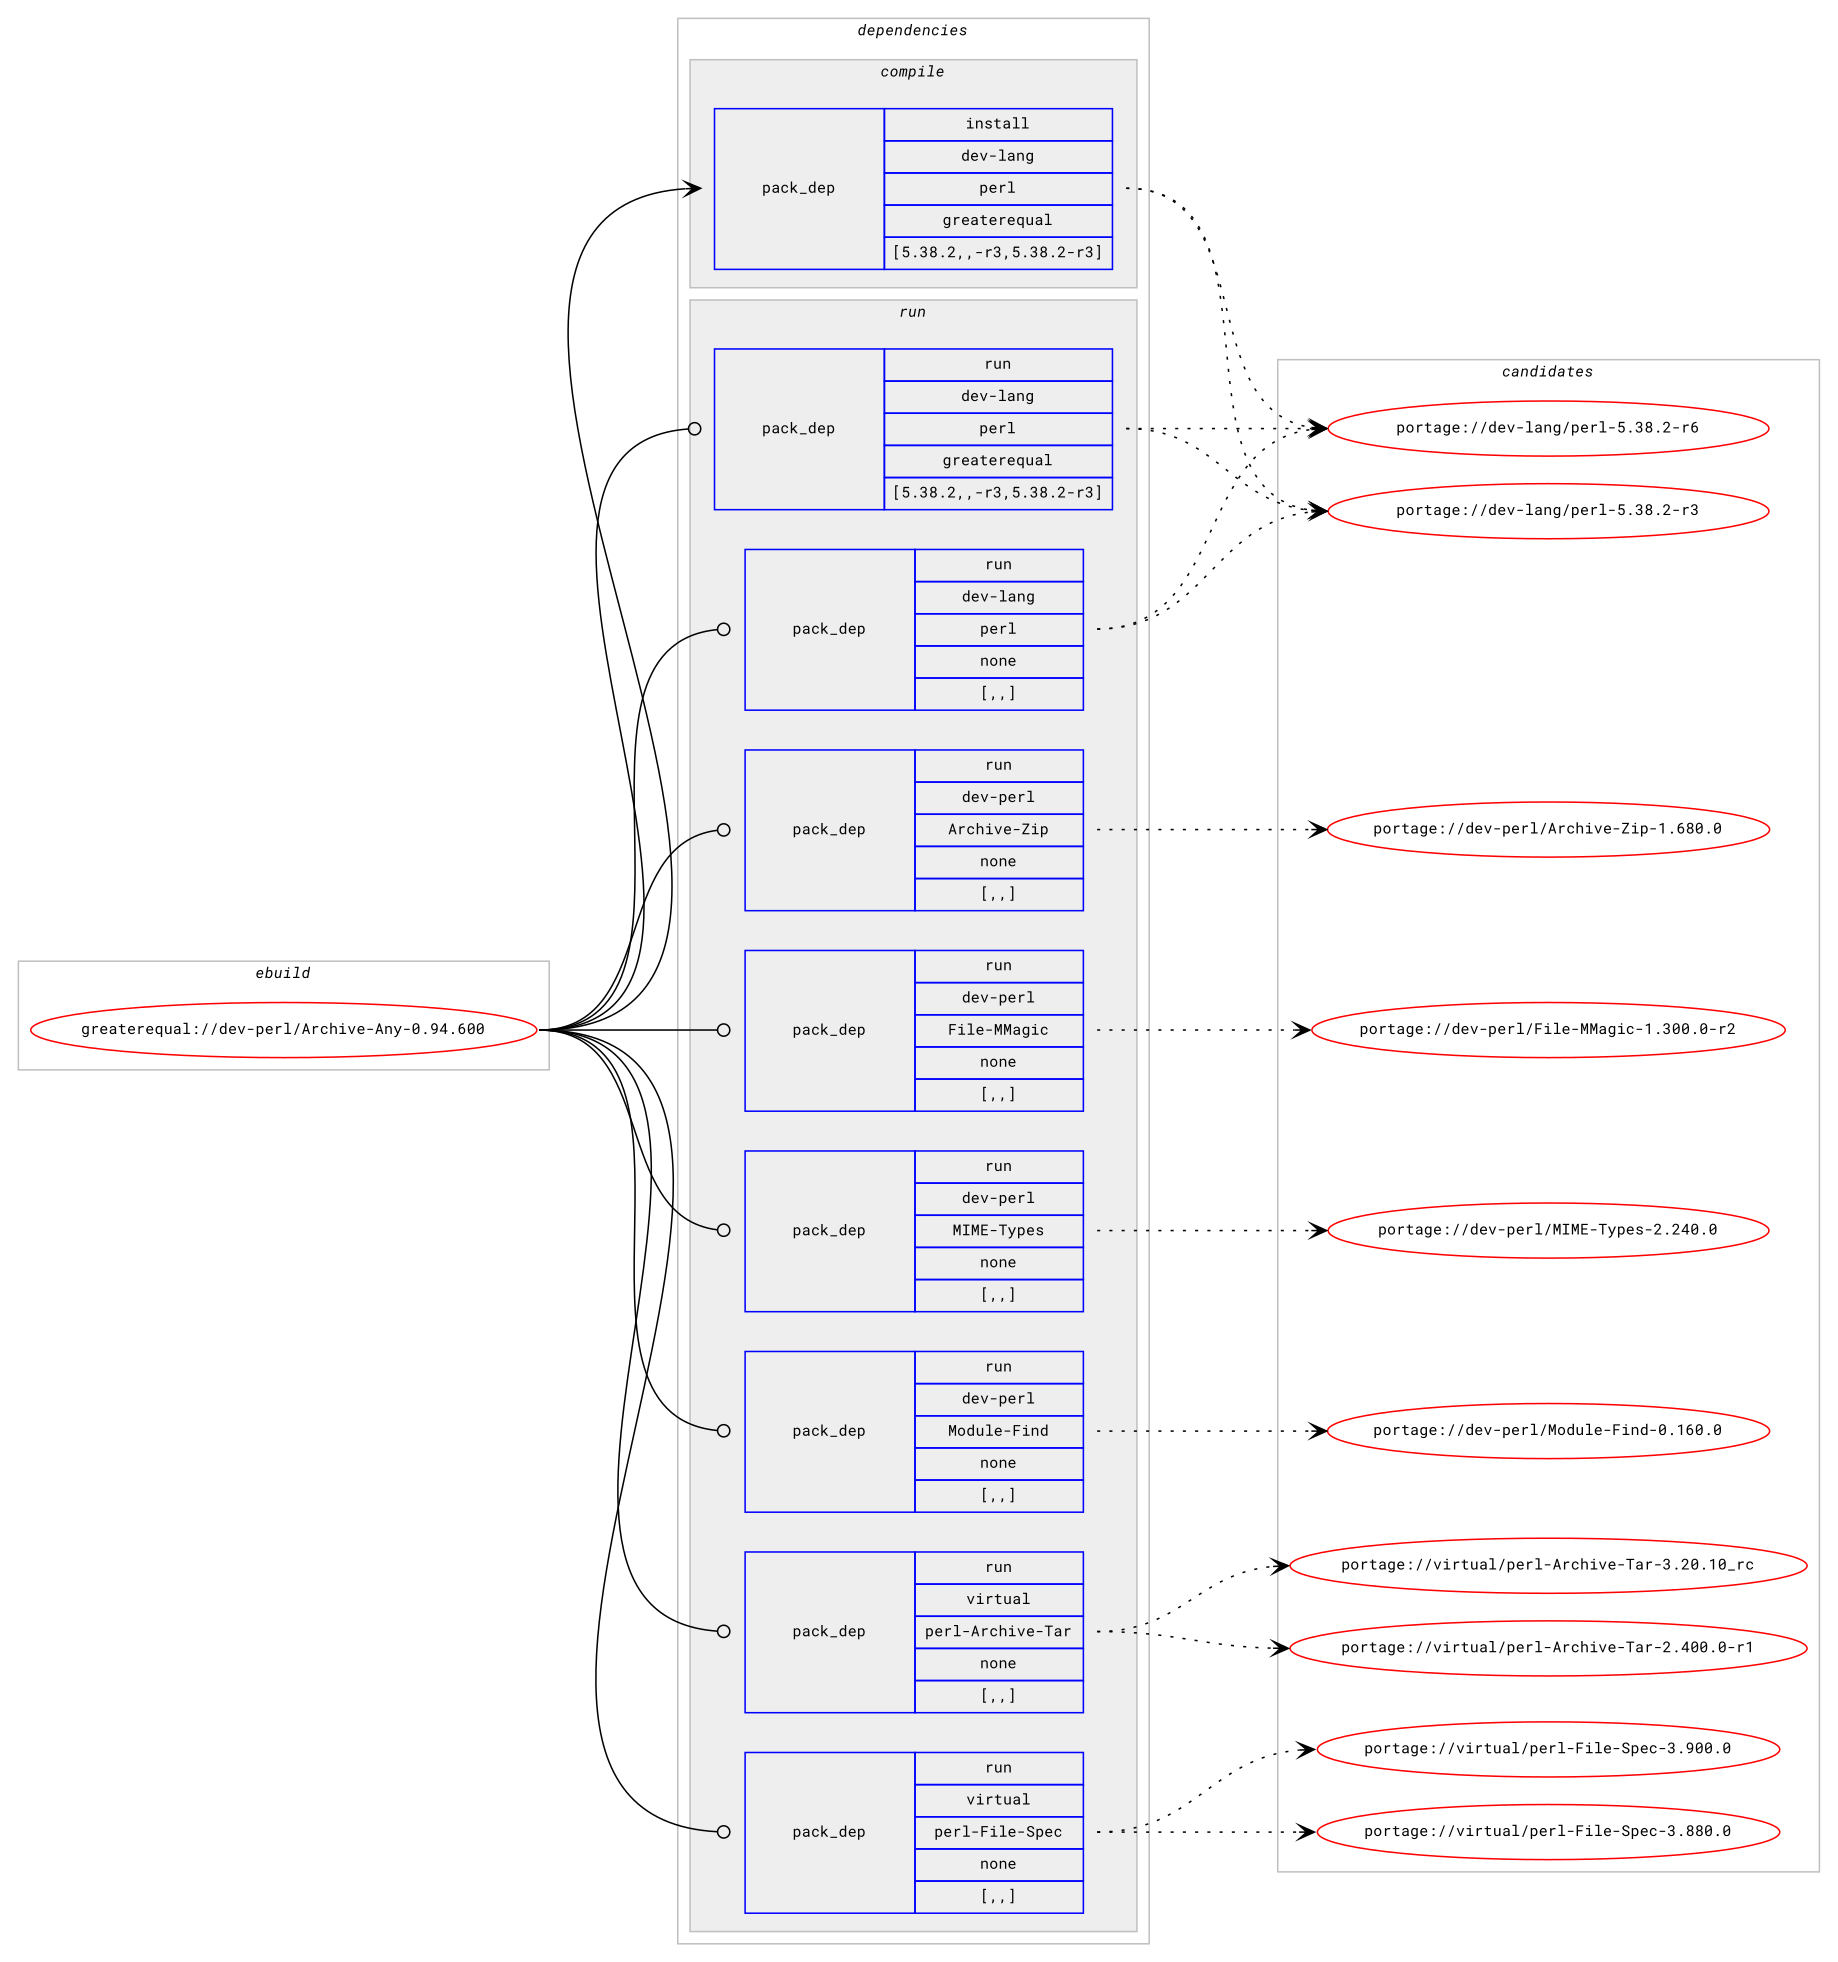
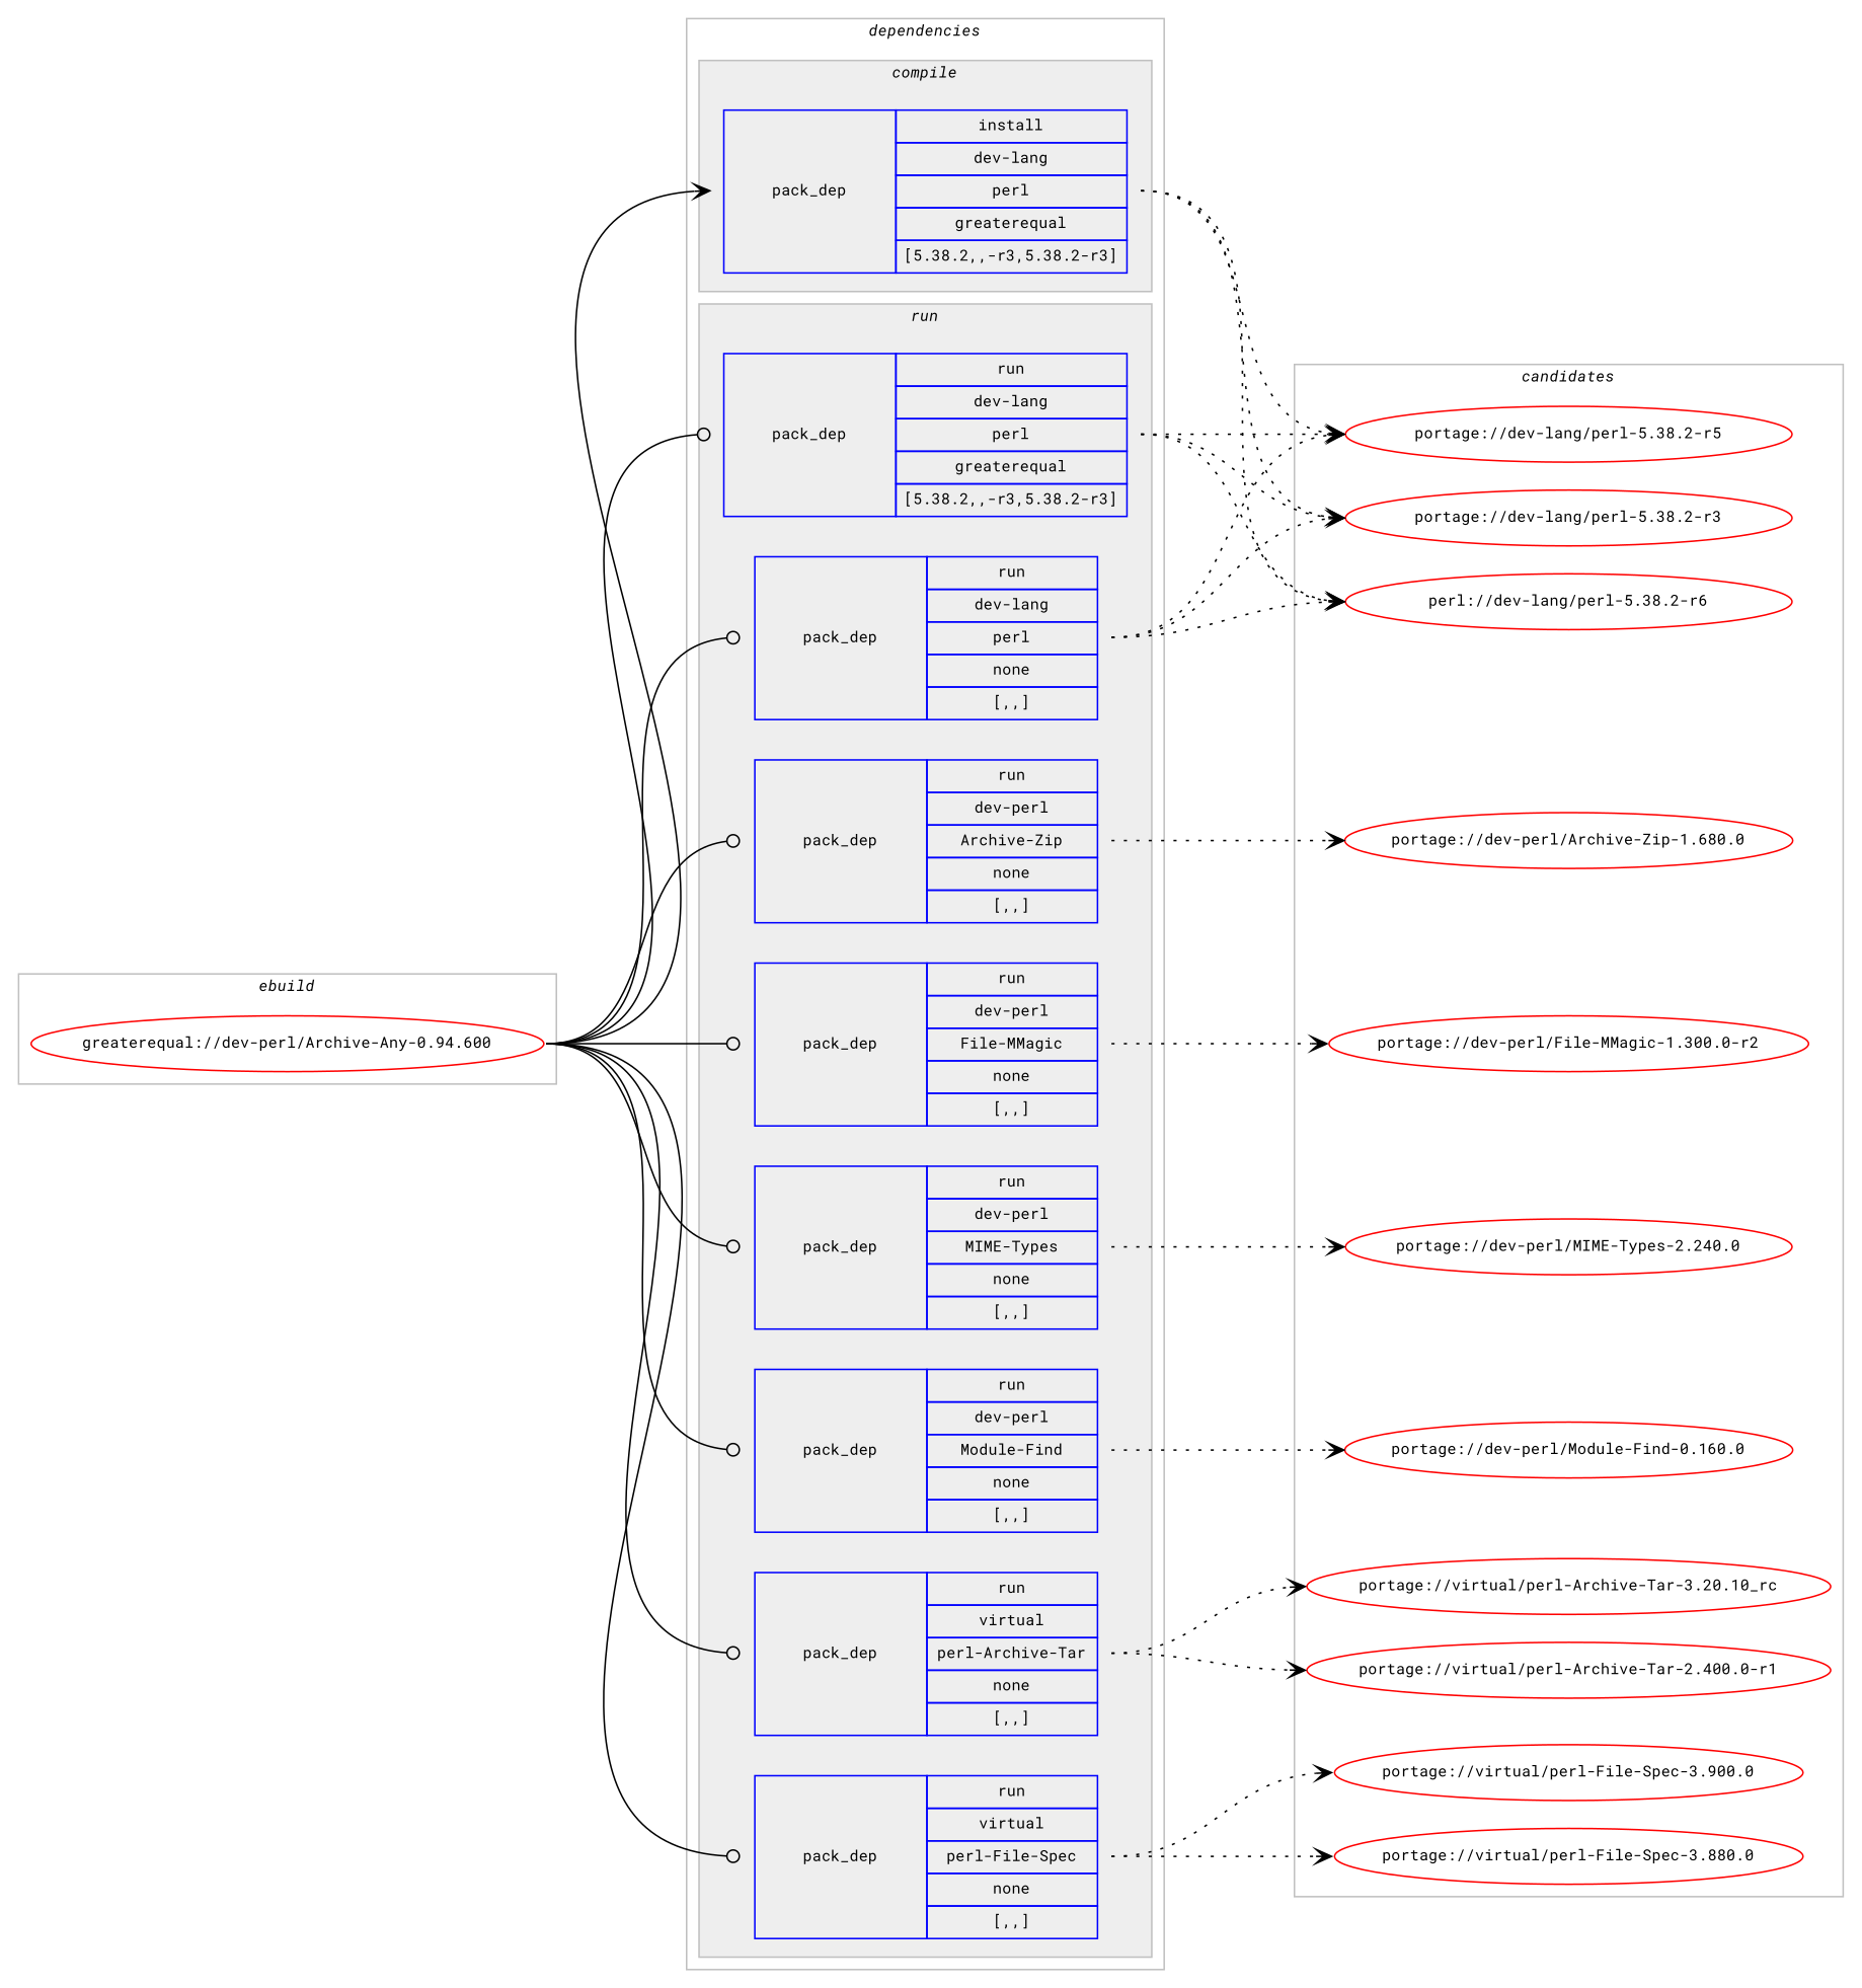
  digraph {
    compound=true
    concentrate=true
    fontname="Roboto Mono"
    fontsize=10
    newrank=true
    rankdir=LR
    ranksep=1.5
    node [color=red fontname="Roboto Mono" fontsize=10]
    edge [arrowhead=vee fontname="Roboto Mono" headport=w style=dotted tailport=e weight=100]
    n1 [label="greaterequal://dev-perl/Archive-Any-0.94.600" width=4]
    n2 [color=blue label=<<TABLE BORDER="0" CELLBORDER="1" CELLSPACING="0" CELLPADDING="4" WIDTH="220"><TR><TD ROWSPAN="6" CELLPADDING="30">pack_dep</TD></TR><TR><TD WIDTH="110">install</TD></TR><TR><TD>dev-lang</TD></TR><TR><TD>perl</TD></TR><TR><TD>greaterequal</TD></TR><TR><TD>[5.38.2,,-r3,5.38.2-r3]</TD></TR></TABLE>> shape=none]
    n3 [color=blue label=<<TABLE BORDER="0" CELLBORDER="1" CELLSPACING="0" CELLPADDING="4" WIDTH="220"><TR><TD ROWSPAN="6" CELLPADDING="30">pack_dep</TD></TR><TR><TD WIDTH="110">run</TD></TR><TR><TD>dev-lang</TD></TR><TR><TD>perl</TD></TR><TR><TD>greaterequal</TD></TR><TR><TD>[5.38.2,,-r3,5.38.2-r3]</TD></TR></TABLE>> shape=none]
    n4 [color=blue label=<<TABLE BORDER="0" CELLBORDER="1" CELLSPACING="0" CELLPADDING="4" WIDTH="220"><TR><TD ROWSPAN="6" CELLPADDING="30">pack_dep</TD></TR><TR><TD WIDTH="110">run</TD></TR><TR><TD>dev-lang</TD></TR><TR><TD>perl</TD></TR><TR><TD>none</TD></TR><TR><TD>[,,]</TD></TR></TABLE>> shape=none]
    n5 [color=blue label=<<TABLE BORDER="0" CELLBORDER="1" CELLSPACING="0" CELLPADDING="4" WIDTH="220"><TR><TD ROWSPAN="6" CELLPADDING="30">pack_dep</TD></TR><TR><TD WIDTH="110">run</TD></TR><TR><TD>dev-perl</TD></TR><TR><TD>Archive-Zip</TD></TR><TR><TD>none</TD></TR><TR><TD>[,,]</TD></TR></TABLE>> shape=none]
    n6 [color=blue label=<<TABLE BORDER="0" CELLBORDER="1" CELLSPACING="0" CELLPADDING="4" WIDTH="220"><TR><TD ROWSPAN="6" CELLPADDING="30">pack_dep</TD></TR><TR><TD WIDTH="110">run</TD></TR><TR><TD>dev-perl</TD></TR><TR><TD>File-MMagic</TD></TR><TR><TD>none</TD></TR><TR><TD>[,,]</TD></TR></TABLE>> shape=none]
    n7 [color=blue label=<<TABLE BORDER="0" CELLBORDER="1" CELLSPACING="0" CELLPADDING="4" WIDTH="220"><TR><TD ROWSPAN="6" CELLPADDING="30">pack_dep</TD></TR><TR><TD WIDTH="110">run</TD></TR><TR><TD>dev-perl</TD></TR><TR><TD>MIME-Types</TD></TR><TR><TD>none</TD></TR><TR><TD>[,,]</TD></TR></TABLE>> shape=none]
    n8 [color=blue label=<<TABLE BORDER="0" CELLBORDER="1" CELLSPACING="0" CELLPADDING="4" WIDTH="220"><TR><TD ROWSPAN="6" CELLPADDING="30">pack_dep</TD></TR><TR><TD WIDTH="110">run</TD></TR><TR><TD>dev-perl</TD></TR><TR><TD>Module-Find</TD></TR><TR><TD>none</TD></TR><TR><TD>[,,]</TD></TR></TABLE>> shape=none]
    n9 [color=blue label=<<TABLE BORDER="0" CELLBORDER="1" CELLSPACING="0" CELLPADDING="4" WIDTH="220"><TR><TD ROWSPAN="6" CELLPADDING="30">pack_dep</TD></TR><TR><TD WIDTH="110">run</TD></TR><TR><TD>virtual</TD></TR><TR><TD>perl-Archive-Tar</TD></TR><TR><TD>none</TD></TR><TR><TD>[,,]</TD></TR></TABLE>> shape=none]
    n10 [color=blue label=<<TABLE BORDER="0" CELLBORDER="1" CELLSPACING="0" CELLPADDING="4" WIDTH="220"><TR><TD ROWSPAN="6" CELLPADDING="30">pack_dep</TD></TR><TR><TD WIDTH="110">run</TD></TR><TR><TD>virtual</TD></TR><TR><TD>perl-File-Spec</TD></TR><TR><TD>none</TD></TR><TR><TD>[,,]</TD></TR></TABLE>> shape=none]
-   n11 [label="portage://dev-lang/perl-5.38.2-r6" width=4]
+   n11 [label="perl://dev-lang/perl-5.38.2-r6" width=4]
+   n12 [label="portage://dev-lang/perl-5.38.2-r5" width=4]
    n13 [label="portage://dev-lang/perl-5.38.2-r3" width=4]
    n14 [label="portage://dev-perl/Archive-Zip-1.680.0" width=4]
    n15 [label="portage://dev-perl/File-MMagic-1.300.0-r2" width=4]
    n16 [label="portage://dev-perl/MIME-Types-2.240.0" width=4]
    n17 [label="portage://dev-perl/Module-Find-0.160.0" width=4]
    n18 [label="portage://virtual/perl-Archive-Tar-3.20.10_rc" width=4]
    n19 [label="portage://virtual/perl-Archive-Tar-2.400.0-r1" width=4]
    n20 [label="portage://virtual/perl-File-Spec-3.900.0" width=4]
    n21 [label="portage://virtual/perl-File-Spec-3.880.0" width=4]
    subgraph cluster_1 {
      color=gray
      label=<<i>ebuild</i>>
      n1
    }
    subgraph cluster_2 {
      color=gray
      label=<<i>dependencies</i>>
      subgraph cluster_3 {
        color=gray
        fillcolor="#eeeeee"
        label=<<i>compile</i>>
        style=filled
        subgraph sub_4 {
          color=gray
          fillcolor="#eeeeee"
          label=<<i>compile</i>>
          style=filled
          n2
        }
      }
      subgraph cluster_5 {
        color=gray
        fillcolor="#eeeeee"
        label=<<i>compile and run</i>>
        style=filled
      }
      subgraph cluster_6 {
        color=gray
        fillcolor="#eeeeee"
        label=<<i>run</i>>
        style=filled
        subgraph sub_7 {
          color=gray
          fillcolor="#eeeeee"
          label=<<i>run</i>>
          style=filled
          n3
        }
        subgraph sub_8 {
          color=gray
          fillcolor="#eeeeee"
          label=<<i>run</i>>
          style=filled
          n4
        }
        subgraph sub_9 {
          color=gray
          fillcolor="#eeeeee"
          label=<<i>run</i>>
          style=filled
          n5
        }
        subgraph sub_10 {
          color=gray
          fillcolor="#eeeeee"
          label=<<i>run</i>>
          style=filled
          n6
        }
        subgraph sub_11 {
          color=gray
          fillcolor="#eeeeee"
          label=<<i>run</i>>
          style=filled
          n7
        }
        subgraph sub_12 {
          color=gray
          fillcolor="#eeeeee"
          label=<<i>run</i>>
          style=filled
          n8
        }
        subgraph sub_13 {
          color=gray
          fillcolor="#eeeeee"
          label=<<i>run</i>>
          style=filled
          n9
        }
        subgraph sub_14 {
          color=gray
          fillcolor="#eeeeee"
          label=<<i>run</i>>
          style=filled
          n10
        }
      }
    }
    subgraph cluster_15 {
      color=gray
      label=<<i>candidates</i>>
      rank=same
      subgraph sub_16 {
        color=black
        label=<<i>candidates</i>>
        nodesep=1
        rank=same
        n11
+       n12
        n13
      }
      subgraph sub_17 {
        color=black
        label=<<i>candidates</i>>
        nodesep=1
        rank=same
        n11
+       n12
        n13
      }
      subgraph sub_18 {
        color=black
        label=<<i>candidates</i>>
        nodesep=1
        rank=same
        n11
+       n12
        n13
      }
      subgraph sub_19 {
        color=black
        label=<<i>candidates</i>>
        nodesep=1
        rank=same
        n14
      }
      subgraph sub_20 {
        color=black
        label=<<i>candidates</i>>
        nodesep=1
        rank=same
        n15
      }
      subgraph sub_21 {
        color=black
        label=<<i>candidates</i>>
        nodesep=1
        rank=same
        n16
      }
      subgraph sub_22 {
        color=black
        label=<<i>candidates</i>>
        nodesep=1
        rank=same
        n17
      }
      subgraph sub_23 {
        color=black
        label=<<i>candidates</i>>
        nodesep=1
        rank=same
        n18
        n19
      }
      subgraph sub_24 {
        color=black
        label=<<i>candidates</i>>
        nodesep=1
        rank=same
        n20
        n21
      }
    }
    n1 -> n2 [style=solid weight=20]
    n1 -> n3 [arrowhead=odot style=solid weight=20]
    n1 -> n4 [arrowhead=odot style=solid weight=20]
    n1 -> n5 [arrowhead=odot style=solid weight=20]
    n1 -> n6 [arrowhead=odot style=solid weight=20]
    n1 -> n7 [arrowhead=odot style=solid weight=20]
    n1 -> n8 [arrowhead=odot style=solid weight=20]
    n1 -> n9 [arrowhead=odot style=solid weight=20]
    n1 -> n10 [arrowhead=odot style=solid weight=20]
    n2 -> n11
+   n2 -> n12
    n2 -> n13
    n3 -> n11
+   n3 -> n12
    n3 -> n13
    n4 -> n11
+   n4 -> n12
    n4 -> n13
    n5 -> n14
    n6 -> n15
    n7 -> n16
    n8 -> n17
    n9 -> n18
    n9 -> n19
    n10 -> n20
    n10 -> n21
  }
